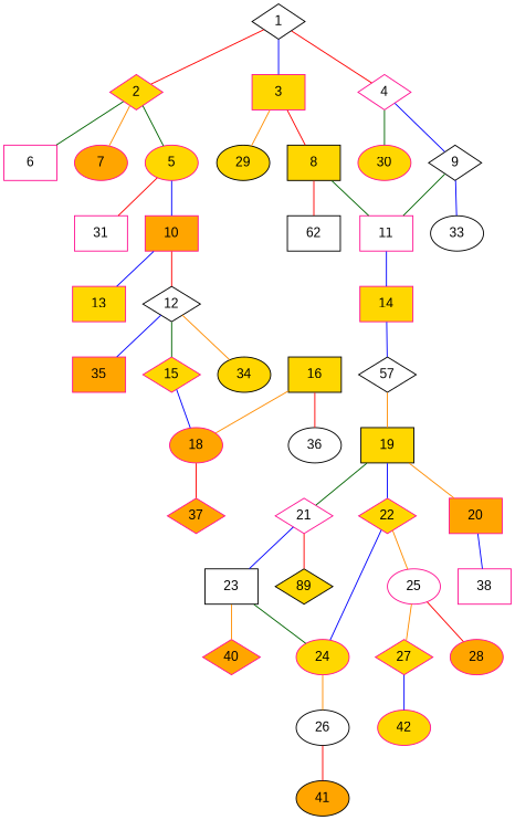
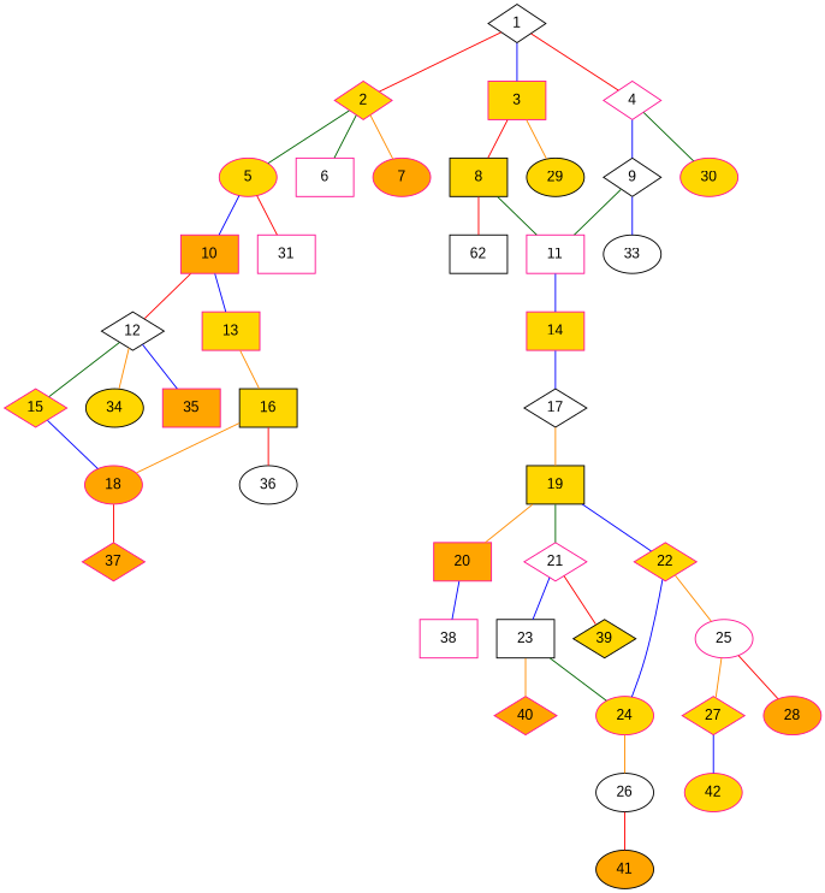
  graph {
    fontname="Liberation Sans"
    node [chem=C color=deeppink fillcolor=gold fontname="Liberation Sans" shape=box style=filled]
    edge [color=blue fontname="Liberation Sans" valence=1]
    1 [color=black fillcolor=white shape=diamond]
    2 [chem=S shape=diamond]
    3
    4 [fillcolor=white shape=diamond]
    5 [chem=N shape=ellipse]
    6 [chem=O fillcolor=white]
    7 [chem=O fillcolor=orange shape=ellipse]
    8 [color=black]
    29 [chem=H color=black shape=ellipse]
    9 [color=black fillcolor=white shape=diamond]
    30 [chem=H shape=ellipse]
    10 [fillcolor=orange]
    31 [chem=H fillcolor=white]
    11 [fillcolor=white]
    n15 [chem=H color=black fillcolor=white label=62]
    33 [chem=H color=black fillcolor=white shape=ellipse]
    12 [color=black fillcolor=white shape=diamond]
    13 [chem=N]
    14 [chem=N]
    15 [shape=diamond]
    34 [chem=H color=black shape=ellipse]
    35 [chem=H fillcolor=orange]
    16 [color=black]
-   17 [chem=N color=black fillcolor=white shape=diamond label=57]
+   17 [chem=N color=black fillcolor=white shape=diamond]
    18 [fillcolor=orange shape=ellipse]
    36 [chem=H color=black fillcolor=white shape=ellipse]
    19 [color=black]
    37 [chem=H fillcolor=orange shape=diamond]
    20 [fillcolor=orange]
    21 [fillcolor=white shape=diamond]
    22 [shape=diamond]
    38 [chem=H fillcolor=white]
    23 [color=black fillcolor=white]
-   39 [chem=H color=black shape=diamond label=89]
+   39 [chem=H color=black shape=diamond]
    24 [shape=ellipse]
    25 [fillcolor=white shape=ellipse]
    40 [chem=H fillcolor=orange shape=diamond]
    26 [chem=O color=black fillcolor=white shape=ellipse]
    27 [chem=O shape=diamond]
    28 [chem=O fillcolor=orange shape=ellipse]
    41 [chem=H color=black fillcolor=orange shape=ellipse]
    42 [chem=H shape=ellipse]
    1 -- 2 [color=red]
    1 -- 3
    1 -- 4 [color=red valence=2]
    2 -- 5 [color=darkgreen]
    2 -- 6 [color=darkgreen valence=2]
    2 -- 7 [color=darkorange valence=2]
    3 -- 8 [color=red valence=2]
    3 -- 29 [color=darkorange]
    4 -- 9
    4 -- 30 [color=darkgreen]
    5 -- 10
    5 -- 31 [color=red]
    8 -- 11 [color=darkgreen]
    8 -- n15 [color=red]
    9 -- 11 [color=darkgreen valence=2]
    9 -- 33
    10 -- 12 [color=red valence=2]
    10 -- 13
    11 -- 14
    12 -- 15 [color=darkgreen]
    12 -- 34 [color=darkorange]
    12 -- 35
+   13 -- 16 [color=darkorange valence=2]
    14 -- 17 [valence=2]
    15 -- 18 [valence=2]
    16 -- 18 [color=darkorange]
    16 -- 36 [color=red]
    17 -- 19 [color=darkorange]
    18 -- 37 [color=red]
    19 -- 20 [color=darkorange]
    19 -- 21 [color=darkgreen valence=2]
    19 -- 22 [valence=2]
    20 -- 38
    21 -- 23
    21 -- 39 [color=red]
    22 -- 24
    22 -- 25 [color=darkorange]
    23 -- 24 [color=darkgreen valence=2]
    23 -- 40 [color=darkorange]
    24 -- 26 [color=darkorange]
    25 -- 27 [color=darkorange]
    25 -- 28 [color=red valence=2]
    26 -- 41 [color=red]
    27 -- 42
  }
